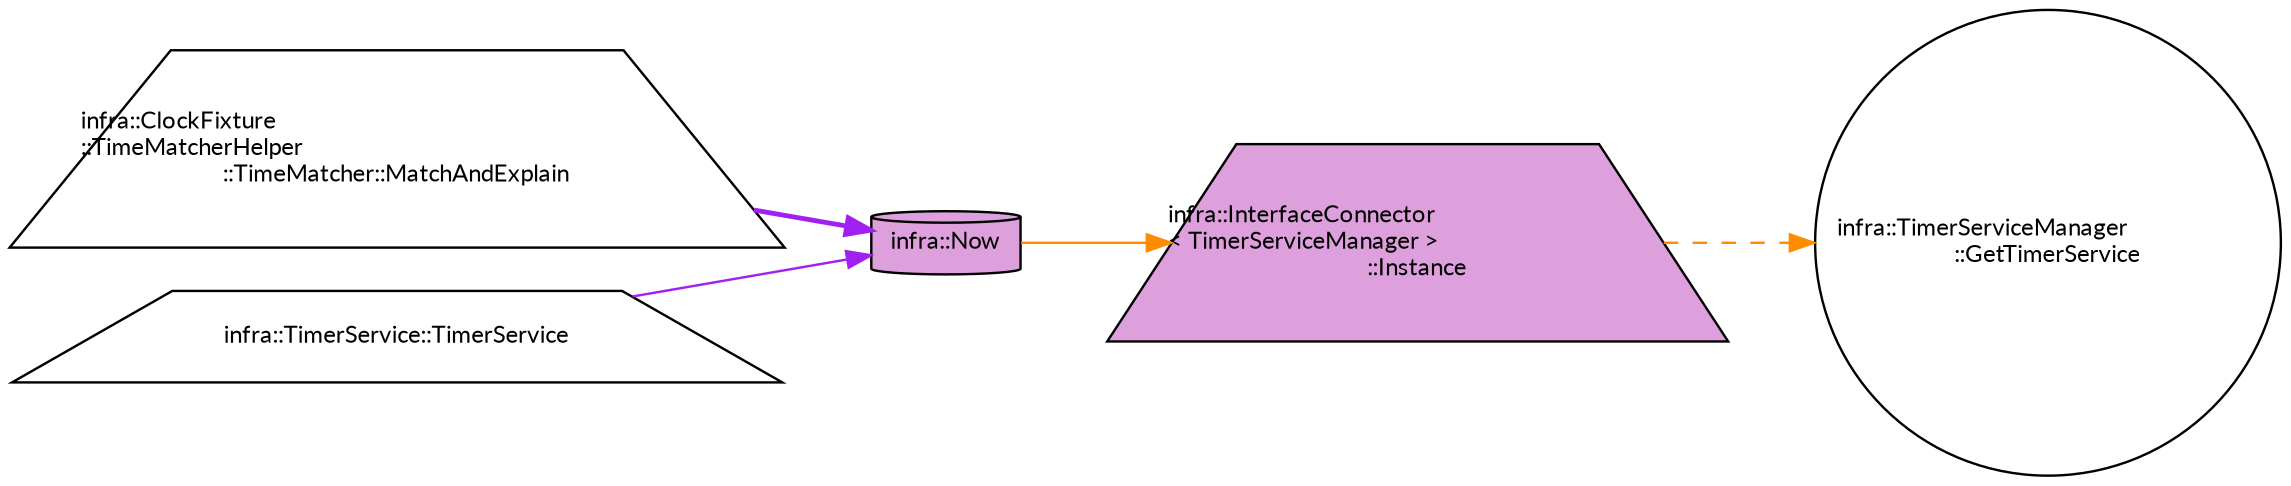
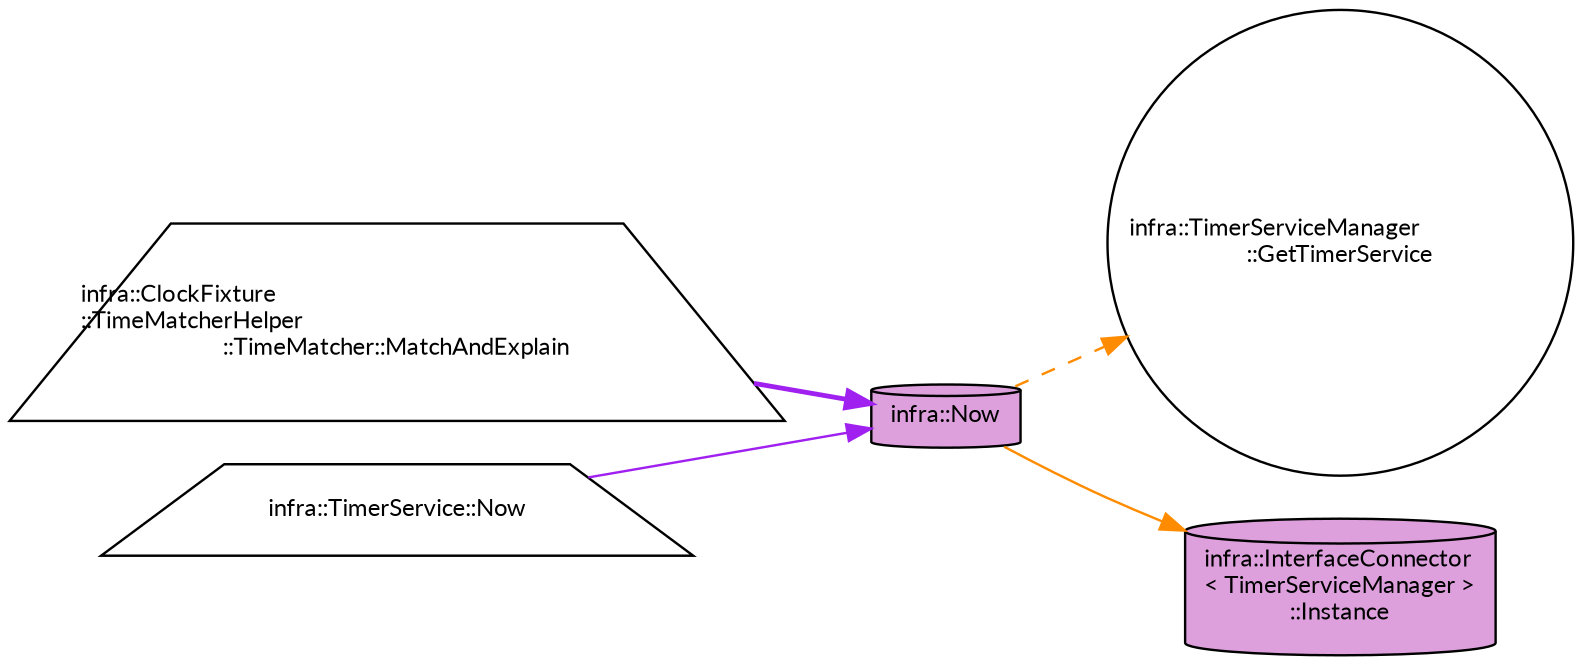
  digraph {
    fontname=Lato
    rankdir=LR
    node [color=black fillcolor=white fontname=Lato fontsize=10 shape=trapezium style=filled]
    edge [color=purple fontname=Lato fontsize=10 labelfontname=Helvetica labelfontsize=10 style=solid]
    n1 [fontcolor=black height=0.2 label="infra::ClockFixture\l::TimeMatcherHelper\l::TimeMatcher::MatchAndExplain" width=0.4]
    n2 [fillcolor=plum height=0.2 label="infra::Now" shape=cylinder width=0.4]
    n3 [height=0.2 label="infra::TimerServiceManager\l::GetTimerService" shape=circle width=0.4]
-   n4 [fillcolor=plum height=0.2 label="infra::InterfaceConnector\l\< TimerServiceManager \>\l::Instance" width=0.4]
-   n5 [height=0.2 label="infra::TimerService::TimerService" width=0.4]
+   n4 [fillcolor=plum height=0.2 label="infra::InterfaceConnector\l\< TimerServiceManager \>\l::Instance" shape=cylinder width=0.4]
+   n5 [height=0.2 label="infra::TimerService::Now" width=0.4]
    n1 -> n2 [style=bold]
-   n4 -> n3 [color=darkorange style=dashed]
+   n2 -> n3 [color=darkorange style=dashed]
    n2 -> n4 [color=darkorange]
    n5 -> n2
  }
